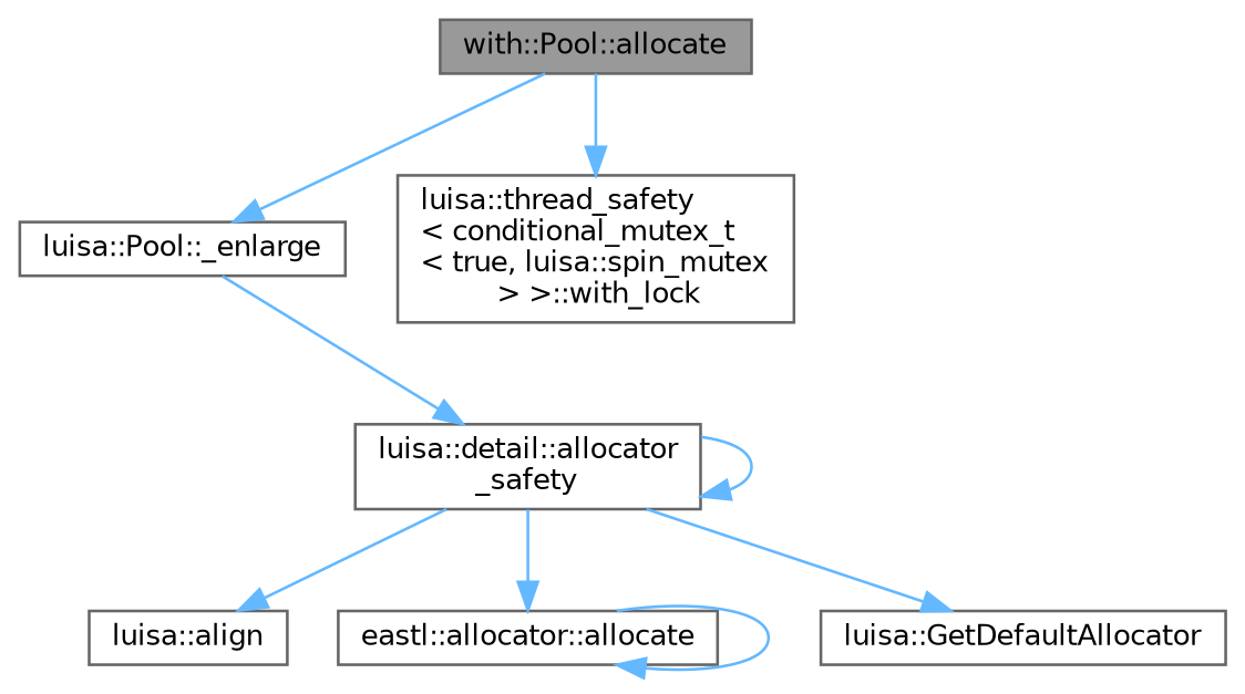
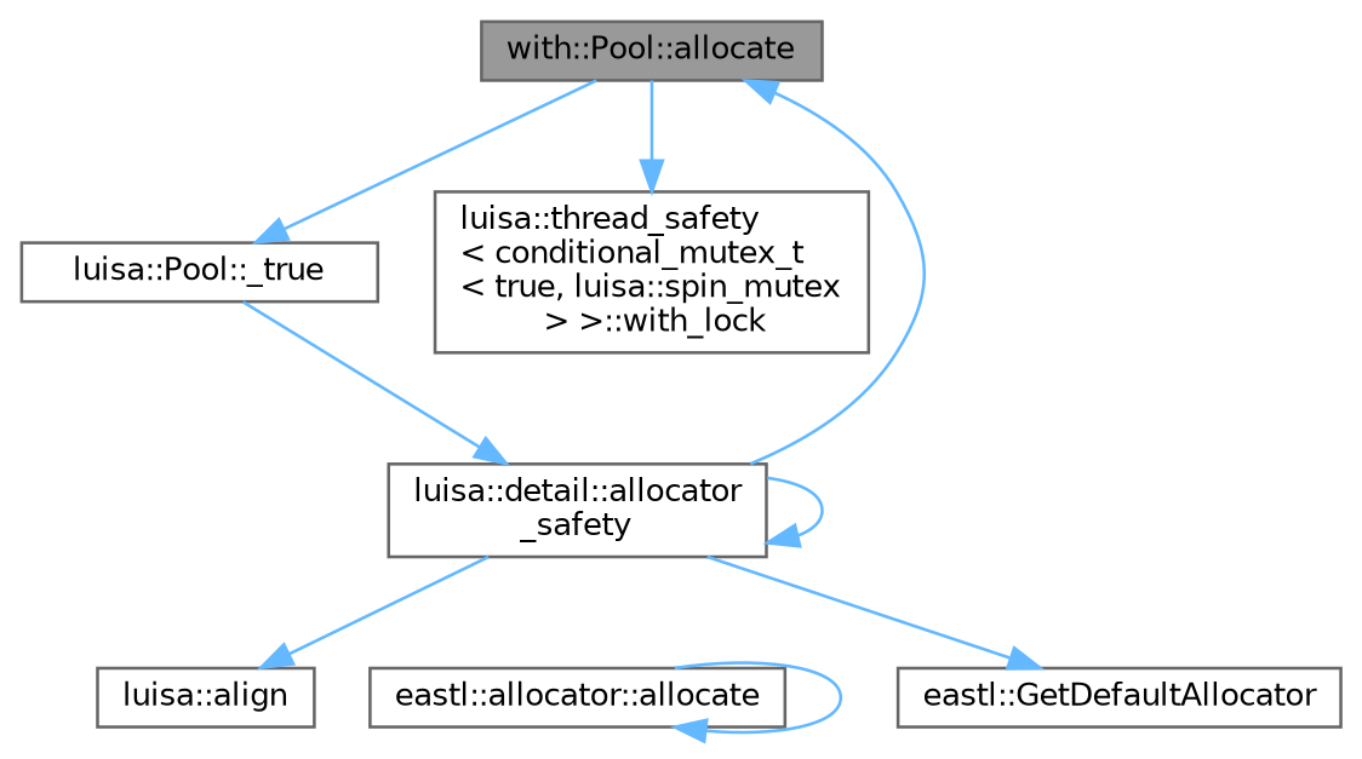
  digraph {
    rankdir=TB
    node [color=grey40 fillcolor=white fontname=Helvetica fontsize=10 shape=box style=filled]
    edge [color=steelblue1 fontname=Helvetica fontsize=10 labelfontname=Helvetica labelfontsize=10 style=solid]
    n1 [color=gray40 fillcolor=grey60 fontcolor=black height=0.2 label="with::Pool::allocate" width=0.4]
-   n2 [height=0.2 label="luisa::Pool::_enlarge" width=0.4]
+   n2 [height=0.2 label="luisa::Pool::_true" width=0.4]
    n3 [height=0.2 label="luisa::thread_safety\l\< conditional_mutex_t\l\< true, luisa::spin_mutex\l \> \>::with_lock" width=0.4]
    n4 [height=0.2 label="luisa::detail::allocator\l_safety" width=0.4]
    n5 [height=0.2 label="luisa::align" width=0.4]
    n6 [height=0.2 label="eastl::allocator::allocate" width=0.4]
-   n7 [height=0.2 label="luisa::GetDefaultAllocator" width=0.4]
+   n7 [height=0.2 label="eastl::GetDefaultAllocator" width=0.4]
    n1 -> n2
    n1 -> n3
    n2 -> n4
    n4 -> n4
    n4 -> n5
-   n4 -> n6
+   n4 -> n1
    n4 -> n7
    n6 -> n6
  }
